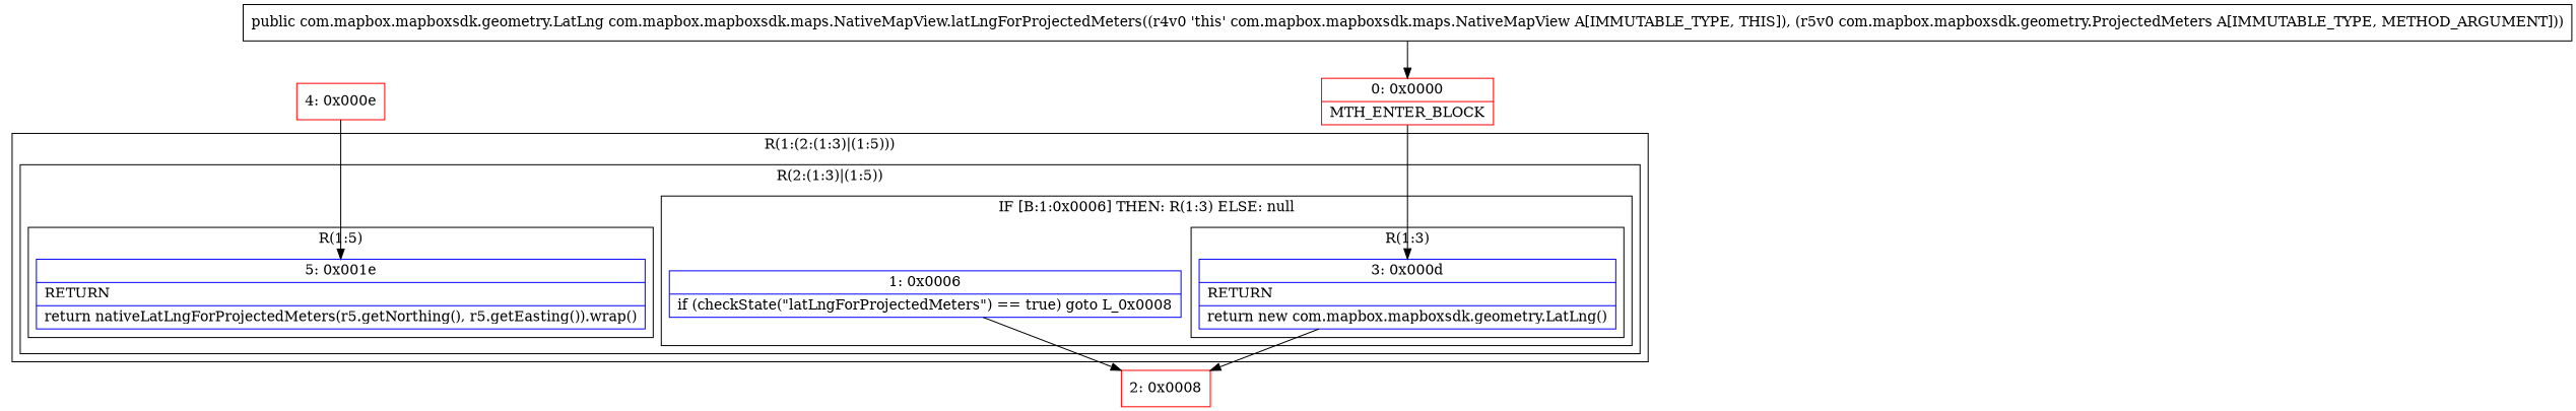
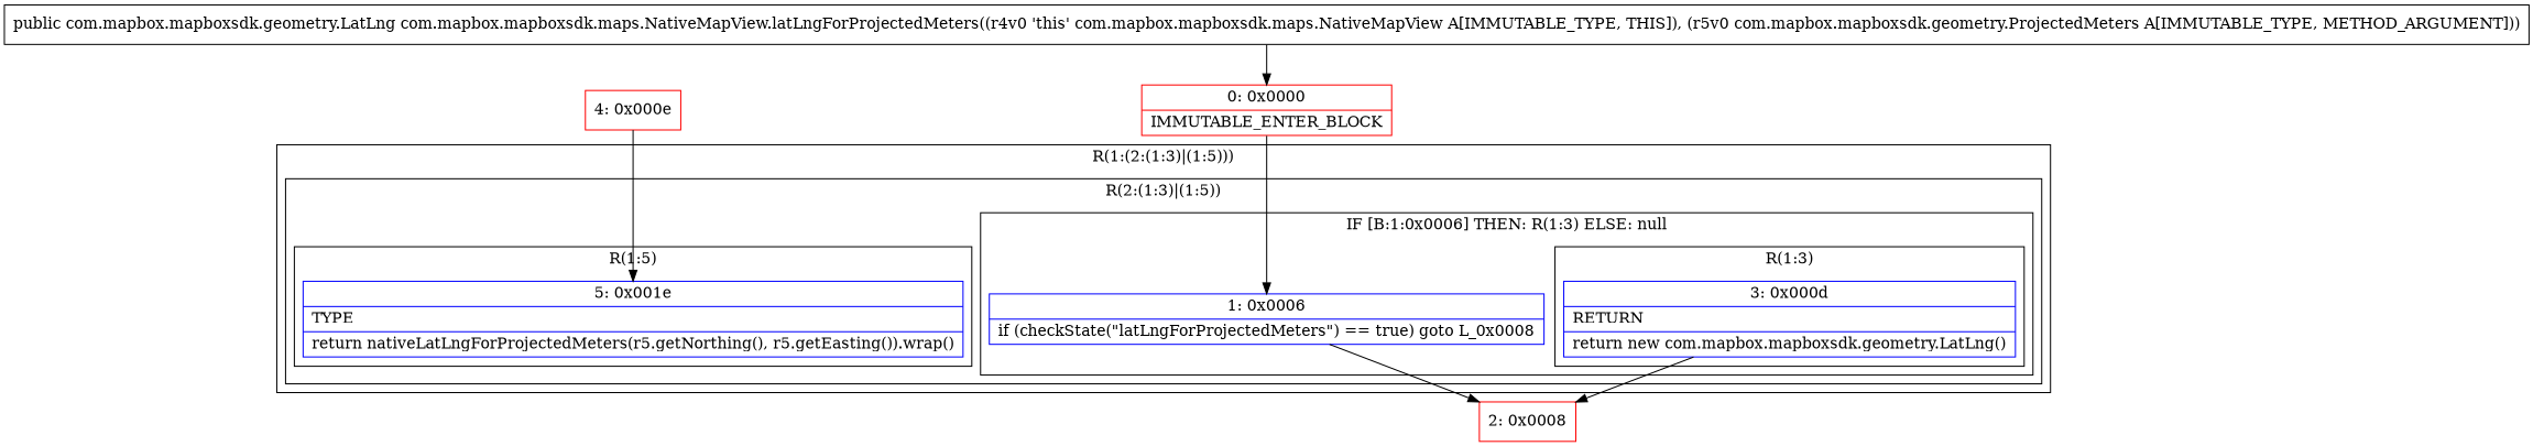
  digraph {
    node [color=blue shape=record]
    n1 [label="{3\:\ 0x000d|RETURN\l|return new com.mapbox.mapboxsdk.geometry.LatLng()\l}"]
    n2 [label="{1\:\ 0x0006|if (checkState(\"latLngForProjectedMeters\") == true) goto L_0x0008\l}"]
-   n3 [label="{5\:\ 0x001e|RETURN\l|return nativeLatLngForProjectedMeters(r5.getNorthing(), r5.getEasting()).wrap()\l}"]
+   n3 [label="{5\:\ 0x001e|TYPE\l|return nativeLatLngForProjectedMeters(r5.getNorthing(), r5.getEasting()).wrap()\l}"]
    n4 [color=red label="{2\:\ 0x0008}"]
    n5 [color=red label="{4\:\ 0x000e}"]
-   n6 [color=red label="{0\:\ 0x0000|MTH_ENTER_BLOCK\l}"]
+   n6 [color=red label="{0\:\ 0x0000|IMMUTABLE_ENTER_BLOCK\l}"]
    n7 [label="{public com.mapbox.mapboxsdk.geometry.LatLng com.mapbox.mapboxsdk.maps.NativeMapView.latLngForProjectedMeters((r4v0 'this' com.mapbox.mapboxsdk.maps.NativeMapView A[IMMUTABLE_TYPE, THIS]), (r5v0 com.mapbox.mapboxsdk.geometry.ProjectedMeters A[IMMUTABLE_TYPE, METHOD_ARGUMENT])) }" color=""]
    subgraph cluster_1 {
      label="R(1:(2:(1:3)|(1:5)))"
      subgraph cluster_2 {
        label="R(2:(1:3)|(1:5))"
        subgraph cluster_3 {
          label="IF [B:1:0x0006] THEN: R(1:3) ELSE: null"
          n2
          subgraph cluster_4 {
            label="R(1:3)"
            n1
          }
        }
        subgraph cluster_5 {
          label="R(1:5)"
          n3
        }
      }
    }
    n1 -> n4
    n2 -> n4
    n5 -> n3
-   n6 -> n1
+   n6 -> n2
    n7 -> n6
  }
